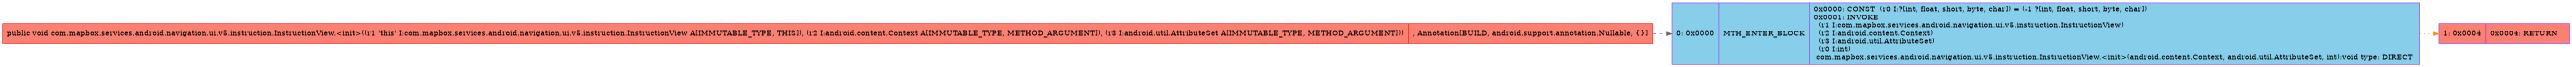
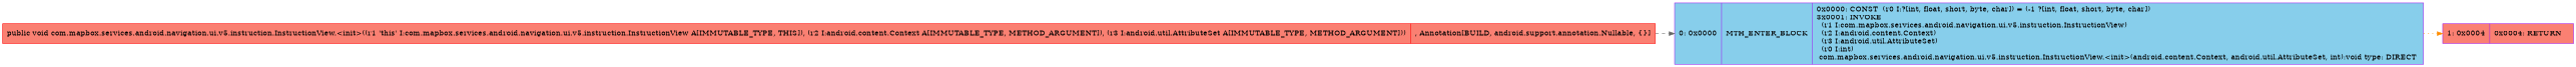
  digraph {
    rankdir=LR
    node [shape=record style=filled fillcolor=salmon color=purple]
-   n1 [label="{0\:\ 0x0000|MTH_ENTER_BLOCK\l|0x0000: CONST  (r0 I:?[int, float, short, byte, char]) = (\-1 ?[int, float, short, byte, char]) \l0x0001: INVOKE  \l  (r1 I:com.mapbox.services.android.navigation.ui.v5.instruction.InstructionView)\l  (r2 I:android.content.Context)\l  (r3 I:android.util.AttributeSet)\l  (r0 I:int)\l com.mapbox.services.android.navigation.ui.v5.instruction.InstructionView.\<init\>(android.content.Context, android.util.AttributeSet, int):void type: DIRECT \l}" fillcolor=skyblue]
+   n1 [label="{0\:\ 0x0000|MTH_ENTER_BLOCK\l|0x0000: CONST  (r0 I:?[int, float, short, byte, char]) = (\-1 ?[int, float, short, byte, char]) \l3x0001: INVOKE  \l  (r1 I:com.mapbox.services.android.navigation.ui.v5.instruction.InstructionView)\l  (r2 I:android.content.Context)\l  (r3 I:android.util.AttributeSet)\l  (r0 I:int)\l com.mapbox.services.android.navigation.ui.v5.instruction.InstructionView.\<init\>(android.content.Context, android.util.AttributeSet, int):void type: DIRECT \l}" fillcolor=skyblue]
    n2 [label="{1\:\ 0x0004|0x0004: RETURN   \l}"]
    n3 [label="{public void com.mapbox.services.android.navigation.ui.v5.instruction.InstructionView.\<init\>((r1 'this' I:com.mapbox.services.android.navigation.ui.v5.instruction.InstructionView A[IMMUTABLE_TYPE, THIS]), (r2 I:android.content.Context A[IMMUTABLE_TYPE, METHOD_ARGUMENT]), (r3 I:android.util.AttributeSet A[IMMUTABLE_TYPE, METHOD_ARGUMENT]))  | , Annotation[BUILD, android.support.annotation.Nullable, \{\}]\l}" color=red]
    n1 -> n2 [color=darkorange style=dotted]
    n3 -> n1 [color=gray40 style=dashed]
  }
